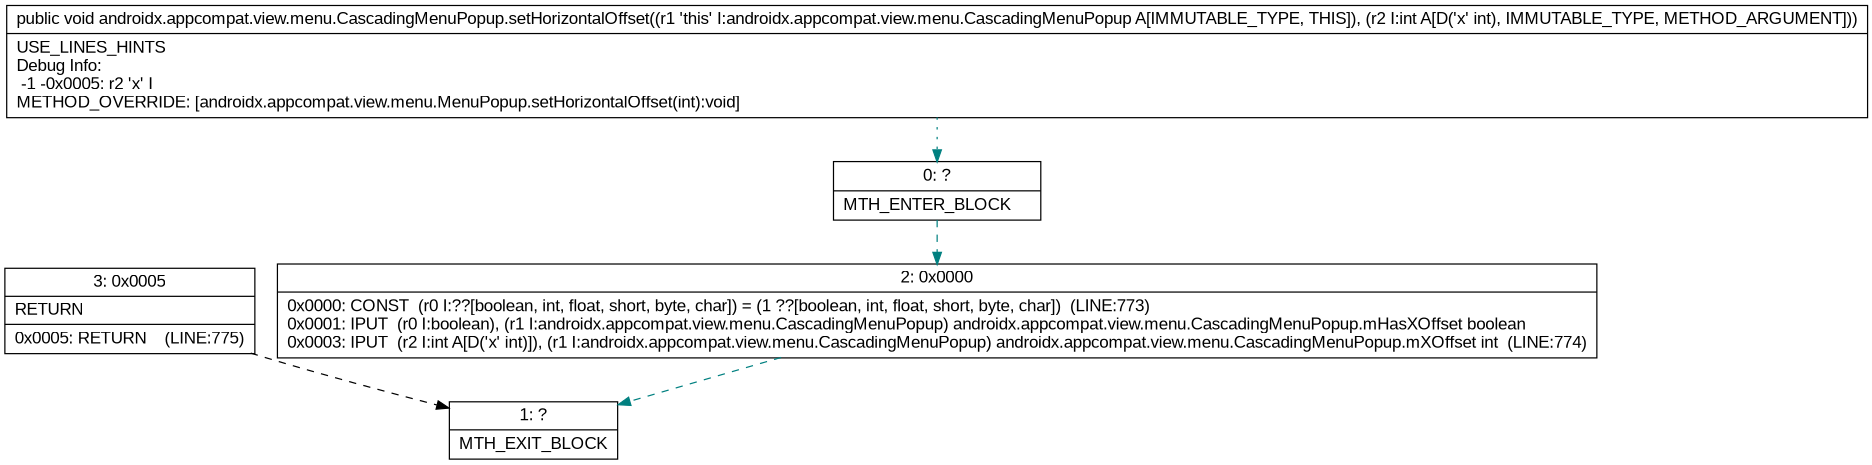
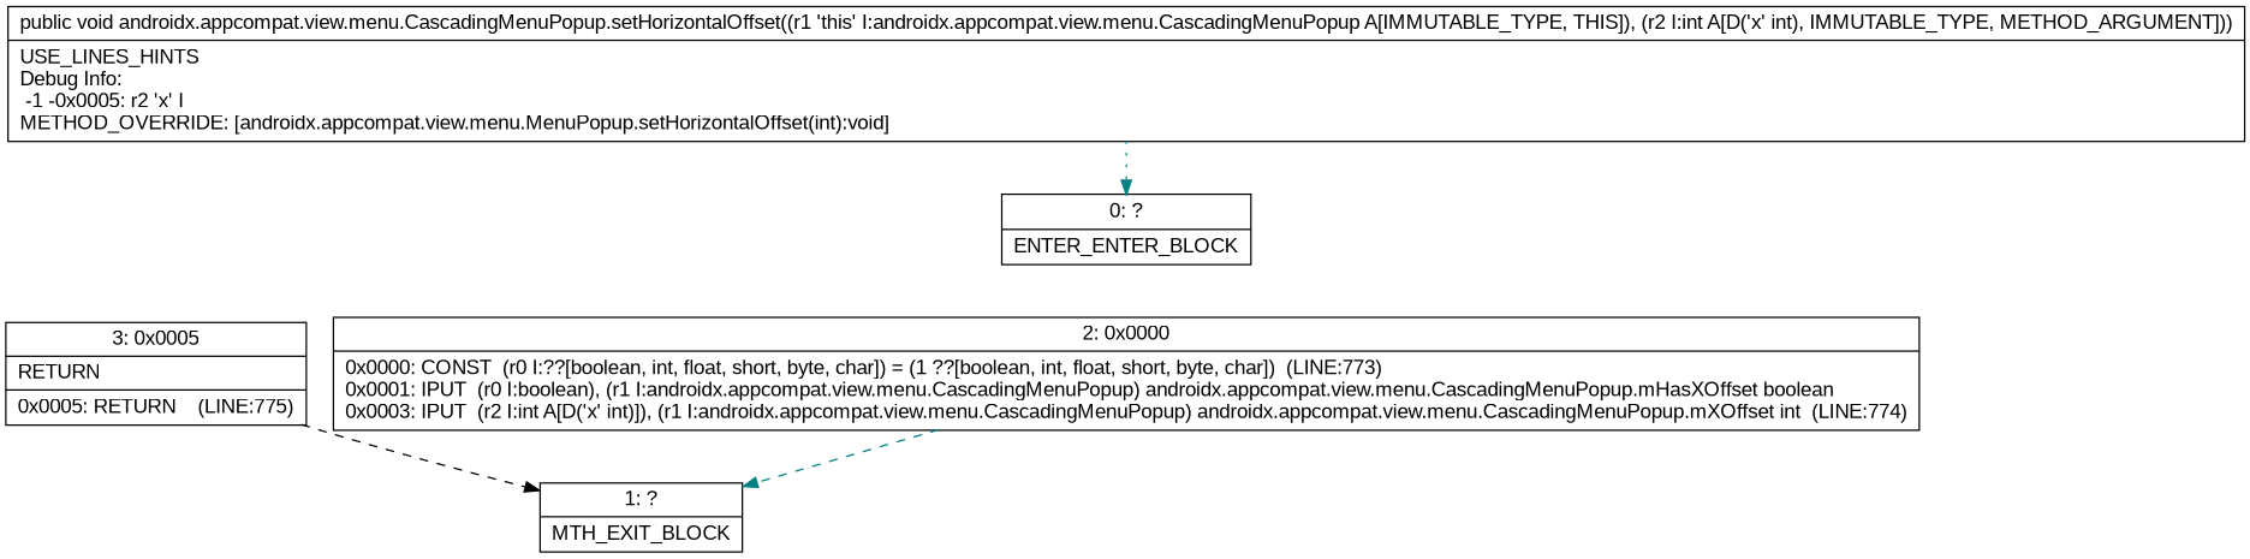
  digraph {
    fontname="Liberation Sans"
    node [fontname="Liberation Sans" shape=record]
    edge [color=teal fontname="Liberation Sans" style=dashed]
-   n1 [label="{0\:\ ?|MTH_ENTER_BLOCK\l}"]
+   n1 [label="{0\:\ ?|ENTER_ENTER_BLOCK\l}"]
    n2 [label="{2\:\ 0x0000|0x0000: CONST  (r0 I:??[boolean, int, float, short, byte, char]) = (1 ??[boolean, int, float, short, byte, char])  (LINE:773)\l0x0001: IPUT  (r0 I:boolean), (r1 I:androidx.appcompat.view.menu.CascadingMenuPopup) androidx.appcompat.view.menu.CascadingMenuPopup.mHasXOffset boolean \l0x0003: IPUT  (r2 I:int A[D('x' int)]), (r1 I:androidx.appcompat.view.menu.CascadingMenuPopup) androidx.appcompat.view.menu.CascadingMenuPopup.mXOffset int  (LINE:774)\l}"]
    n3 [label="{1\:\ ?|MTH_EXIT_BLOCK\l}"]
    n4 [label="{3\:\ 0x0005|RETURN\l|0x0005: RETURN    (LINE:775)\l}"]
    n5 [label="{public void androidx.appcompat.view.menu.CascadingMenuPopup.setHorizontalOffset((r1 'this' I:androidx.appcompat.view.menu.CascadingMenuPopup A[IMMUTABLE_TYPE, THIS]), (r2 I:int A[D('x' int), IMMUTABLE_TYPE, METHOD_ARGUMENT]))  | USE_LINES_HINTS\lDebug Info:\l  \-1 \-0x0005: r2 'x' I\lMETHOD_OVERRIDE: [androidx.appcompat.view.menu.MenuPopup.setHorizontalOffset(int):void]\l}"]
-   n1 -> n2
    n2 -> n3
    n4 -> n3 [color=black]
    n5 -> n1 [style=dotted]
  }
